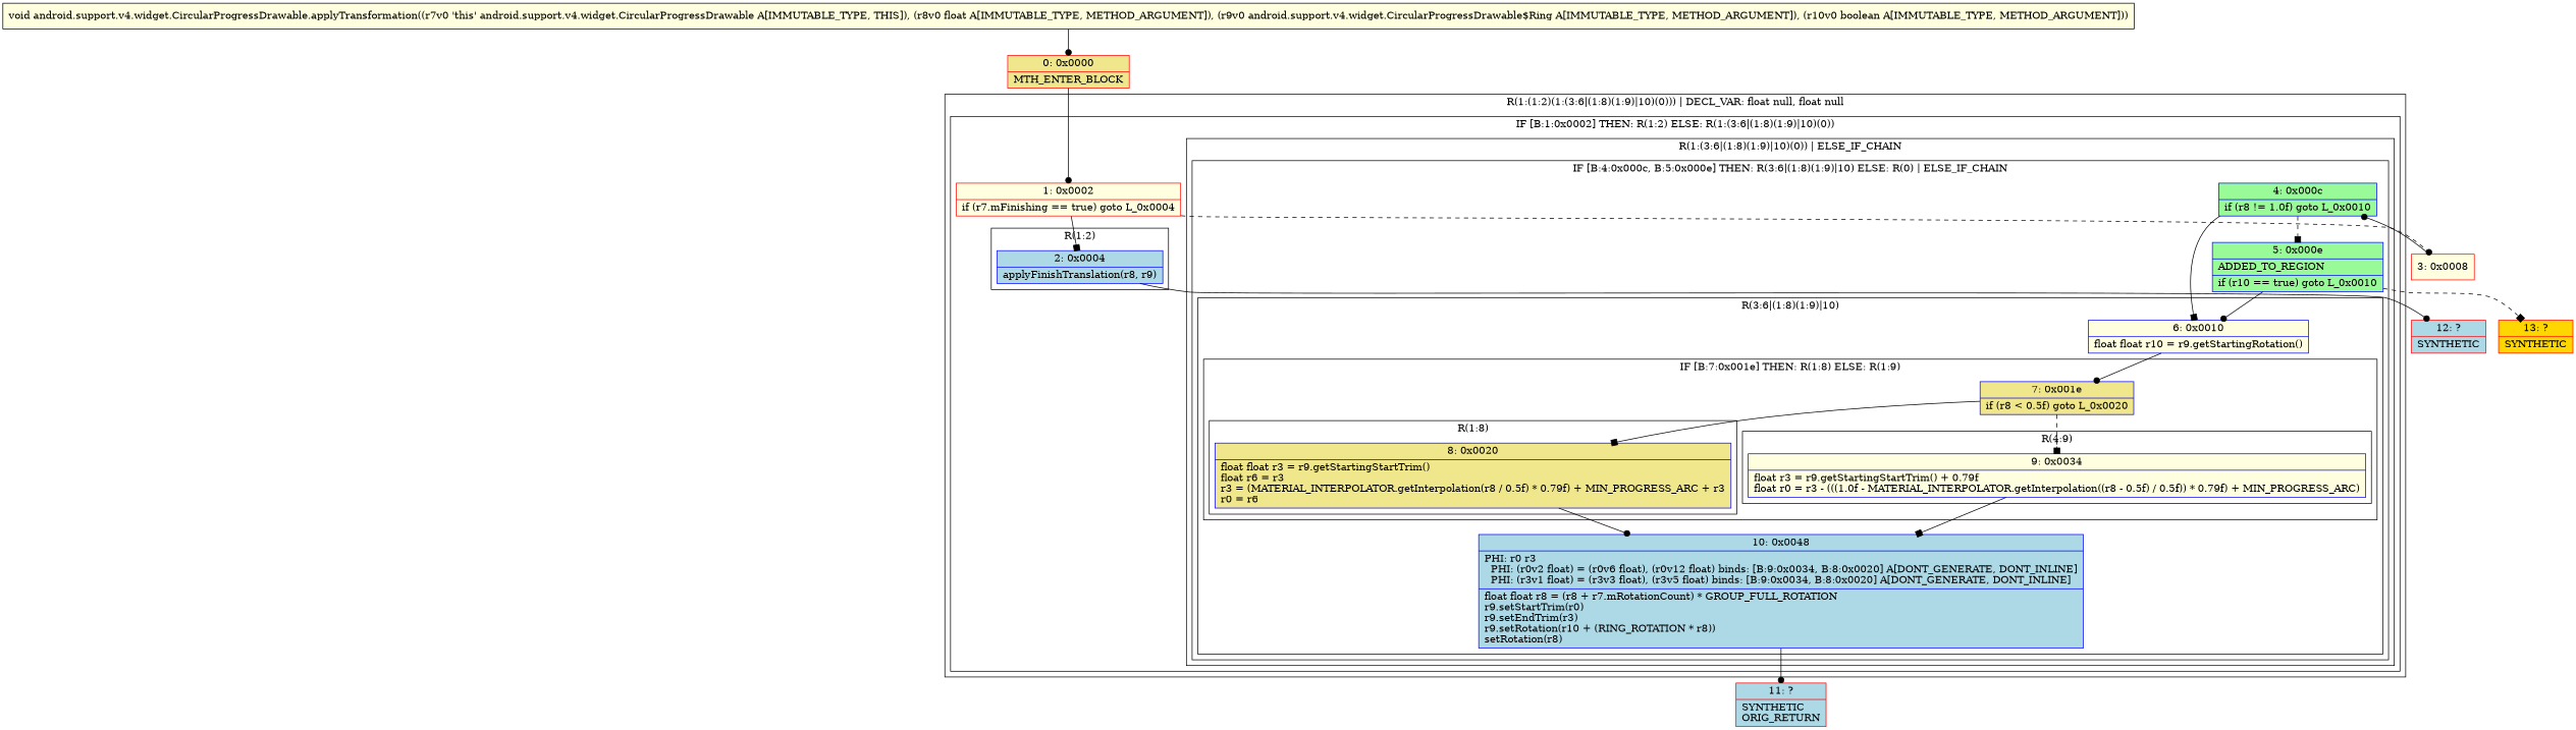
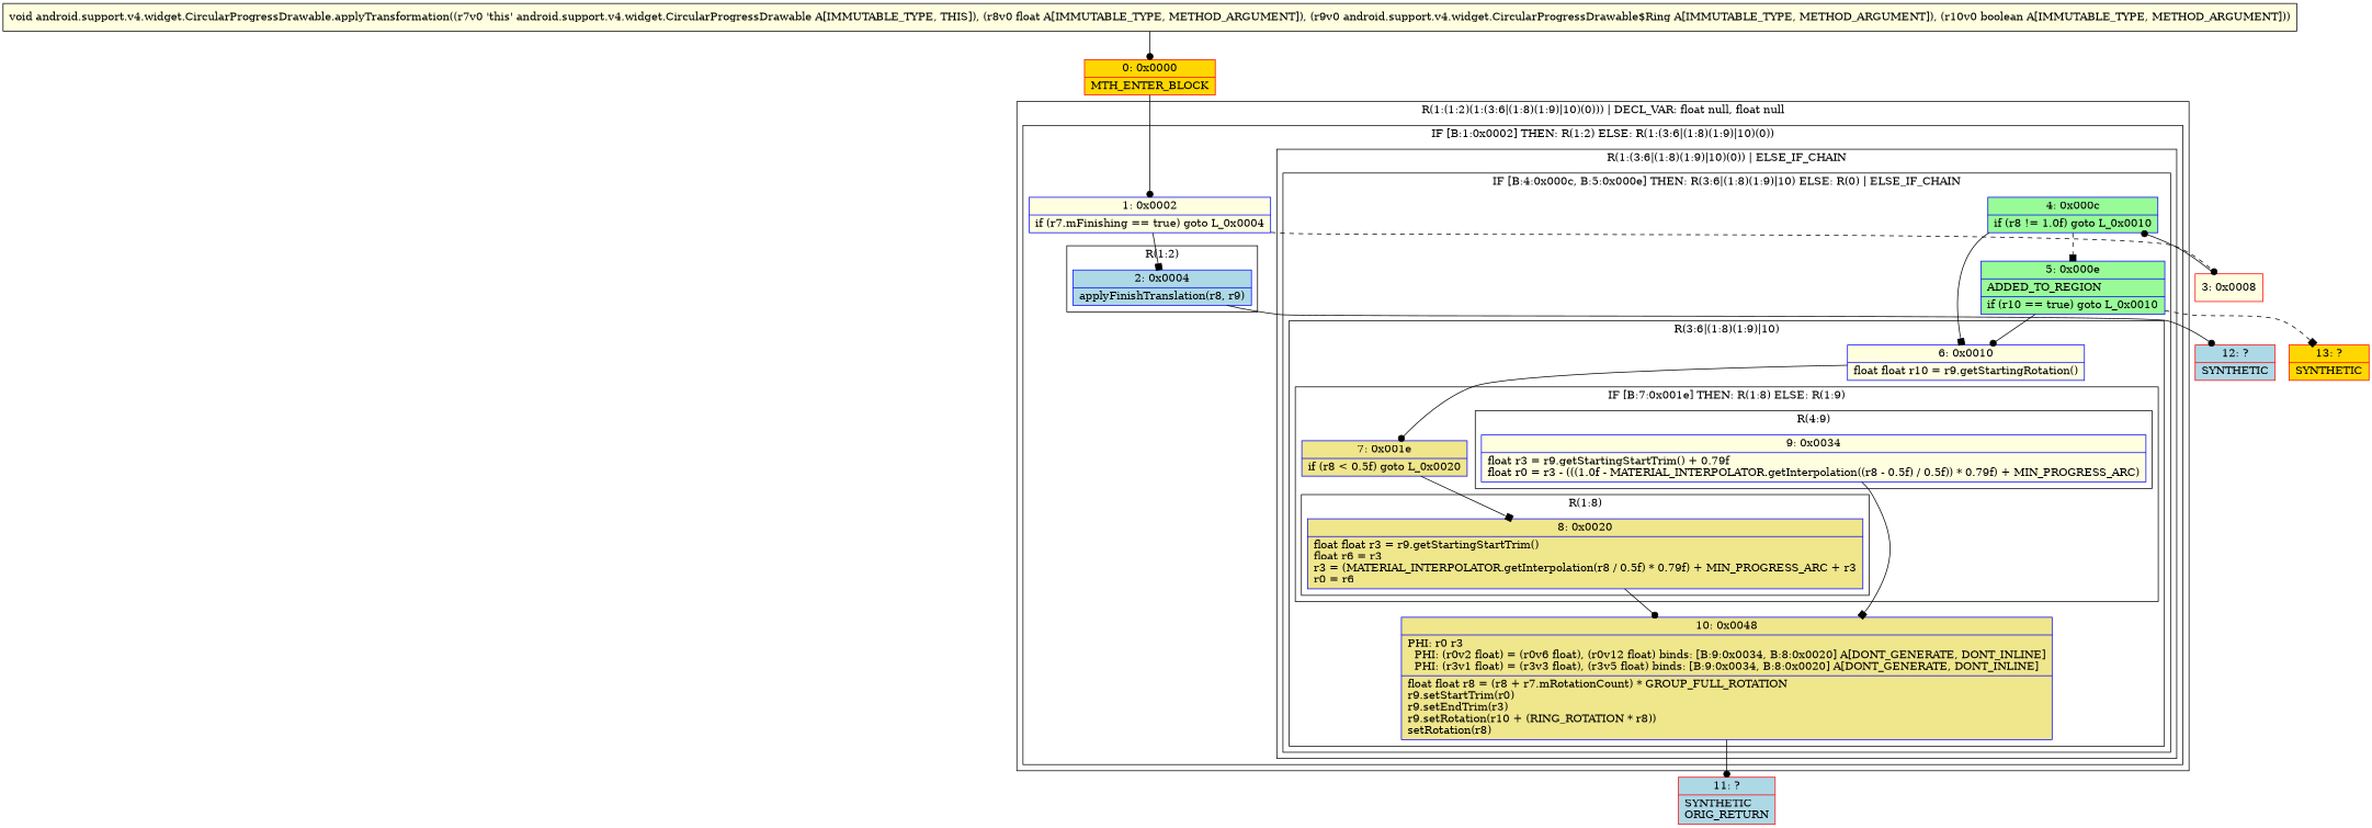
  digraph {
    node [color=blue fillcolor=lightyellow shape=record style=filled]
    edge [arrowhead=dot]
    n1 [fillcolor=lightblue label="{2\:\ 0x0004|applyFinishTranslation(r8, r9)\l}"]
    n2 [fillcolor=khaki label="{8\:\ 0x0020|float float r3 = r9.getStartingStartTrim()\lfloat r6 = r3\lr3 = (MATERIAL_INTERPOLATOR.getInterpolation(r8 \/ 0.5f) * 0.79f) + MIN_PROGRESS_ARC + r3\lr0 = r6\l}"]
    n3 [label="{9\:\ 0x0034|float r3 = r9.getStartingStartTrim() + 0.79f\lfloat r0 = r3 \- (((1.0f \- MATERIAL_INTERPOLATOR.getInterpolation((r8 \- 0.5f) \/ 0.5f)) * 0.79f) + MIN_PROGRESS_ARC)\l}"]
    n4 [fillcolor=khaki label="{7\:\ 0x001e|if (r8 \< 0.5f) goto L_0x0020\l}"]
    n5 [label="{6\:\ 0x0010|float float r10 = r9.getStartingRotation()\l}"]
-   n6 [fillcolor=lightblue label="{10\:\ 0x0048|PHI: r0 r3 \l  PHI: (r0v2 float) = (r0v6 float), (r0v12 float) binds: [B:9:0x0034, B:8:0x0020] A[DONT_GENERATE, DONT_INLINE]\l  PHI: (r3v1 float) = (r3v3 float), (r3v5 float) binds: [B:9:0x0034, B:8:0x0020] A[DONT_GENERATE, DONT_INLINE]\l|float float r8 = (r8 + r7.mRotationCount) * GROUP_FULL_ROTATION\lr9.setStartTrim(r0)\lr9.setEndTrim(r3)\lr9.setRotation(r10 + (RING_ROTATION * r8))\lsetRotation(r8)\l}"]
+   n6 [fillcolor=khaki label="{10\:\ 0x0048|PHI: r0 r3 \l  PHI: (r0v2 float) = (r0v6 float), (r0v12 float) binds: [B:9:0x0034, B:8:0x0020] A[DONT_GENERATE, DONT_INLINE]\l  PHI: (r3v1 float) = (r3v3 float), (r3v5 float) binds: [B:9:0x0034, B:8:0x0020] A[DONT_GENERATE, DONT_INLINE]\l|float float r8 = (r8 + r7.mRotationCount) * GROUP_FULL_ROTATION\lr9.setStartTrim(r0)\lr9.setEndTrim(r3)\lr9.setRotation(r10 + (RING_ROTATION * r8))\lsetRotation(r8)\l}"]
    n7 [fillcolor=palegreen label="{4\:\ 0x000c|if (r8 != 1.0f) goto L_0x0010\l}"]
    n8 [fillcolor=palegreen label="{5\:\ 0x000e|ADDED_TO_REGION\l|if (r10 == true) goto L_0x0010\l}"]
-   n9 [color=red label="{1\:\ 0x0002|if (r7.mFinishing == true) goto L_0x0004\l}"]
+   n9 [label="{1\:\ 0x0002|if (r7.mFinishing == true) goto L_0x0004\l}"]
    n10 [color=red fillcolor=lightblue label="{12\:\ ?|SYNTHETIC\l}"]
    n11 [color=red fillcolor=lightblue label="{11\:\ ?|SYNTHETIC\lORIG_RETURN\l}"]
    n12 [color=red fillcolor=gold label="{13\:\ ?|SYNTHETIC\l}"]
    n13 [color=red label="{3\:\ 0x0008}"]
-   n14 [color=red fillcolor=khaki label="{0\:\ 0x0000|MTH_ENTER_BLOCK\l}"]
+   n14 [color=red fillcolor=gold label="{0\:\ 0x0000|MTH_ENTER_BLOCK\l}"]
    n15 [label="{void android.support.v4.widget.CircularProgressDrawable.applyTransformation((r7v0 'this' android.support.v4.widget.CircularProgressDrawable A[IMMUTABLE_TYPE, THIS]), (r8v0 float A[IMMUTABLE_TYPE, METHOD_ARGUMENT]), (r9v0 android.support.v4.widget.CircularProgressDrawable$Ring A[IMMUTABLE_TYPE, METHOD_ARGUMENT]), (r10v0 boolean A[IMMUTABLE_TYPE, METHOD_ARGUMENT])) }" color=""]
    subgraph cluster_1 {
      label="R(1:(1:2)(1:(3:6|(1:8)(1:9)|10)(0))) | DECL_VAR: float null, float null\l"
      subgraph cluster_2 {
        label="IF [B:1:0x0002] THEN: R(1:2) ELSE: R(1:(3:6|(1:8)(1:9)|10)(0))"
        n9
        subgraph cluster_3 {
          label="R(1:2)"
          n1
        }
        subgraph cluster_4 {
          label="R(1:(3:6|(1:8)(1:9)|10)(0)) | ELSE_IF_CHAIN\l"
          subgraph cluster_5 {
            label="IF [B:4:0x000c, B:5:0x000e] THEN: R(3:6|(1:8)(1:9)|10) ELSE: R(0) | ELSE_IF_CHAIN\l"
            n7
            n8
            subgraph cluster_6 {
              label="R(3:6|(1:8)(1:9)|10)"
              n5
              n6
              subgraph cluster_7 {
                label="IF [B:7:0x001e] THEN: R(1:8) ELSE: R(1:9)"
                n4
                subgraph cluster_8 {
                  label="R(1:8)"
                  n2
                }
                subgraph cluster_9 {
                  label="R(4:9)"
                  n3
                }
              }
            }
            subgraph cluster_10 {
              label="R(0)"
            }
          }
        }
      }
    }
    n1 -> n10
    n2 -> n6
    n3 -> n6 [arrowhead=box]
    n4 -> n2 [arrowhead=box]
-   n4 -> n3 [arrowhead=box style=dashed]
    n5 -> n4
    n6 -> n11
    n7 -> n5 [arrowhead=box]
    n7 -> n8 [arrowhead=box style=dashed]
    n8 -> n5
    n8 -> n12 [arrowhead=box style=dashed]
    n9 -> n1 [arrowhead=box]
    n9 -> n13 [style=dashed]
    n13 -> n7
    n14 -> n9
    n15 -> n14
  }
